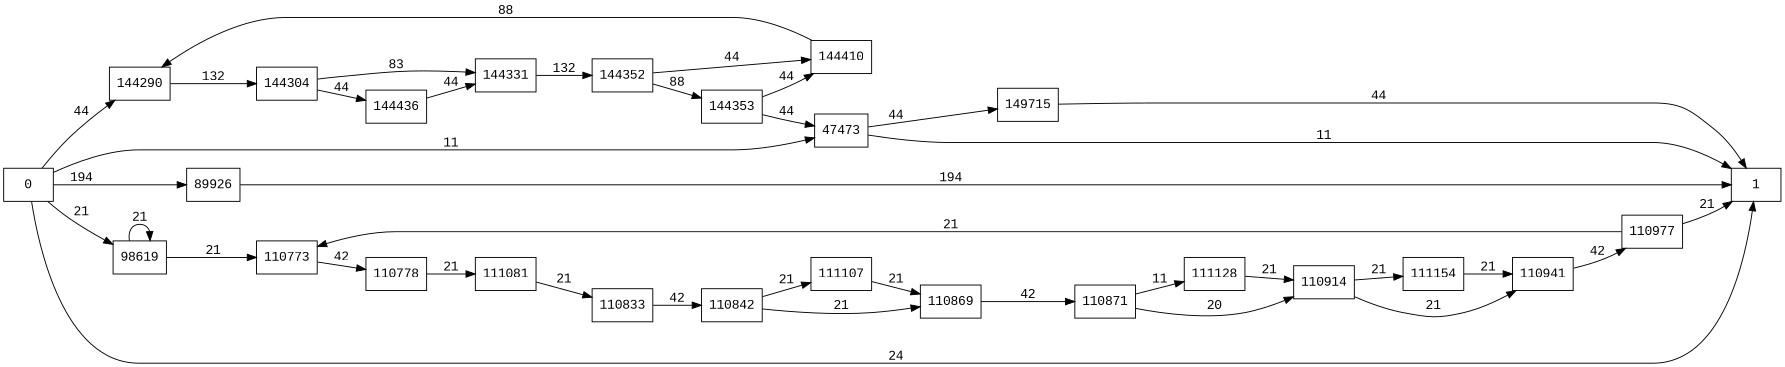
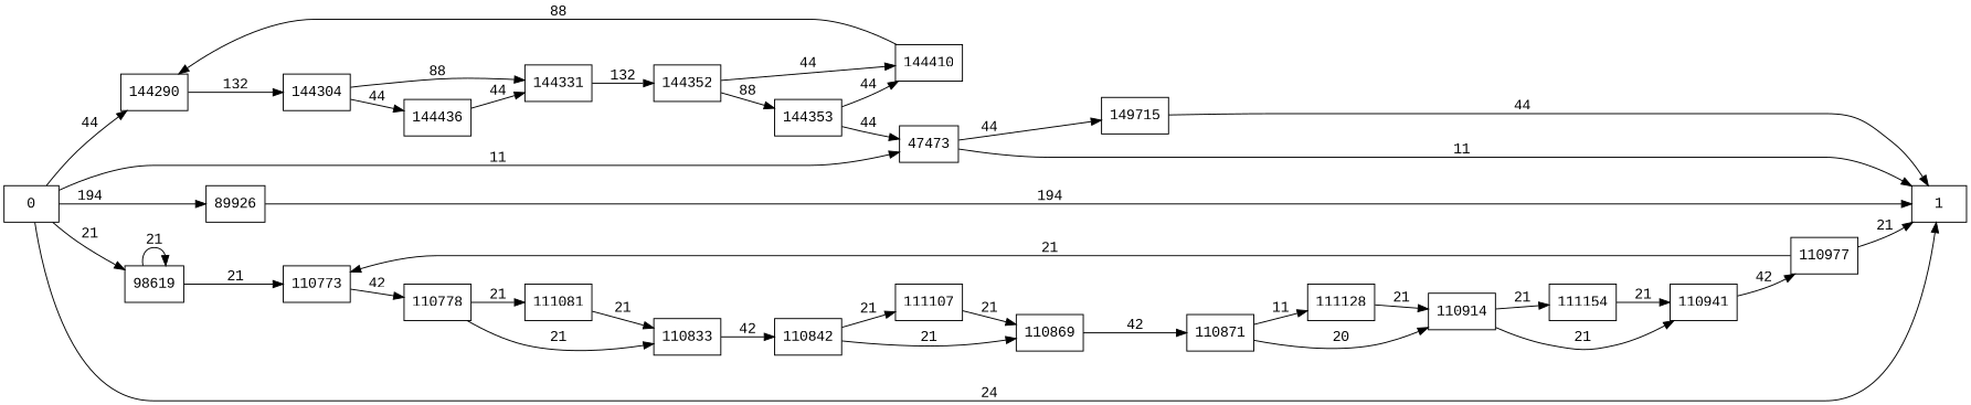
  digraph {
    fontname="Liberation Mono"
    rankdir=LR
    node [fontname="Liberation Mono" shape=rectangle]
    edge [fontname="Liberation Mono"]
    47473
    1
    149715
    89926
    98619
    110773
    110778
    110833
    111081
    110842
    110869
    111107
    110871
    110914
    111128
    110941
    111154
    110977
    144290
    144304
    144331
    144436
    144352
    144353
    144410
    0
    47473 -> 1 [label=11]
    47473 -> 149715 [label=44]
    149715 -> 1 [label=44]
    89926 -> 1 [label=194]
    98619 -> 98619 [label=21]
    98619 -> 110773 [label=21]
    110773 -> 110778 [label=42]
+   110778 -> 110833 [label=21]
    110778 -> 111081 [label=21]
    110833 -> 110842 [label=42]
    111081 -> 110833 [label=21]
    110842 -> 110869 [label=21]
    110842 -> 111107 [label=21]
    110869 -> 110871 [label=42]
    111107 -> 110869 [label=21]
    110871 -> 110914 [label=20]
    110871 -> 111128 [label=11]
    110914 -> 110941 [label=21]
    110914 -> 111154 [label=21]
    111128 -> 110914 [label=21]
    110941 -> 110977 [label=42]
    111154 -> 110941 [label=21]
    110977 -> 1 [label=21]
    110977 -> 110773 [label=21]
    144290 -> 144304 [label=132]
-   144304 -> 144331 [label=83]
+   144304 -> 144331 [label=88]
    144304 -> 144436 [label=44]
    144331 -> 144352 [label=132]
    144436 -> 144331 [label=44]
    144352 -> 144353 [label=88]
    144352 -> 144410 [label=44]
    144353 -> 47473 [label=44]
    144353 -> 144410 [label=44]
    144410 -> 144290 [label=88]
    0 -> 47473 [label=11]
    0 -> 1 [label=24]
    0 -> 89926 [label=194]
    0 -> 98619 [label=21]
    0 -> 144290 [label=44]
  }
